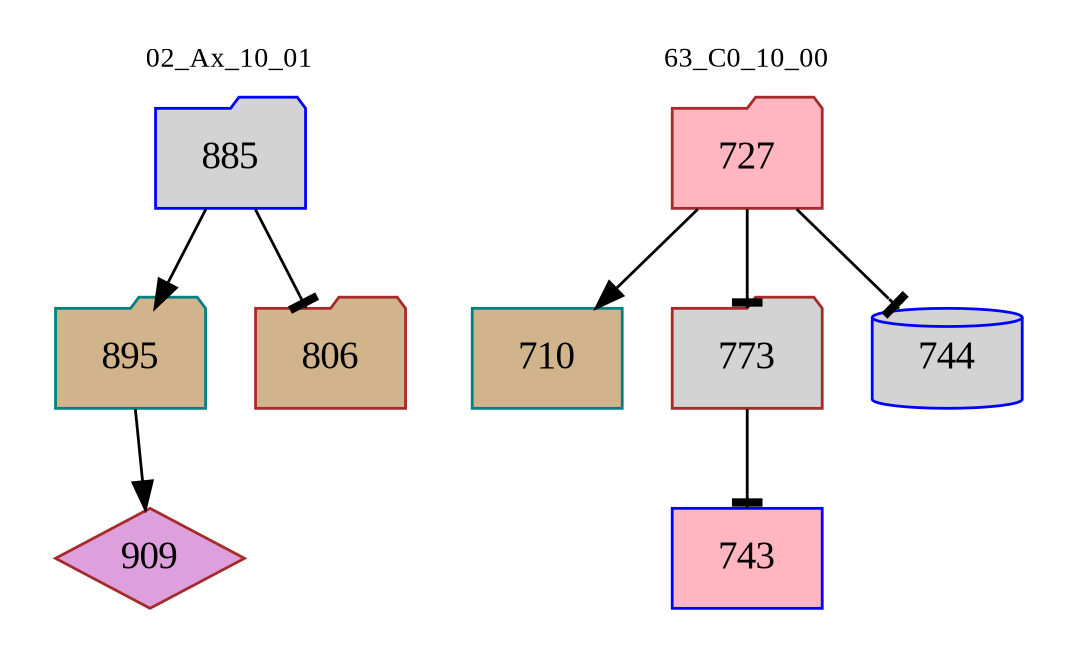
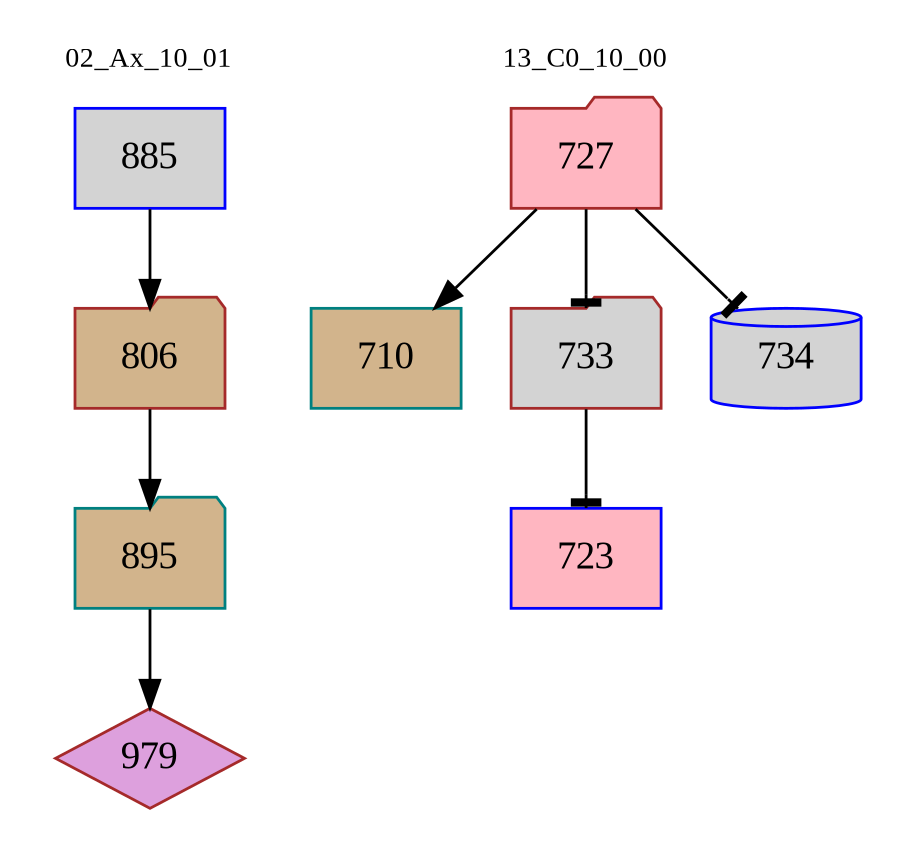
  digraph {
    fontname="Liberation Serif"
    node [color=brown fillcolor=lightgrey fontname="Liberation Serif" shape=folder style=filled]
    edge [arrowhead=tee color=black fontname="Liberation Serif"]
-   n1 [color=blue label=885]
+   n1 [color=blue label=885 shape=box]
    n2 [color=teal fillcolor=tan label=895]
    n3 [fillcolor=tan label=806]
-   n4 [fillcolor=plum label=909 shape=diamond]
+   n4 [fillcolor=plum label=979 shape=diamond]
    n5 [fillcolor=lightpink label=727]
    n6 [color=teal fillcolor=tan label=710 shape=box]
-   n7 [label=773]
-   n8 [color=blue label=744 shape=cylinder]
-   n9 [color=blue fillcolor=lightpink label=743 shape=box]
+   n7 [label=733]
+   n8 [color=blue label=734 shape=cylinder]
+   n9 [color=blue fillcolor=lightpink label=723 shape=box]
    subgraph cluster_1 {
      color=white
      fontsize=10
      label="02_Ax_10_01"
      n1
      n2
      n3
      n4
    }
    subgraph cluster_2 {
      color=white
      fontsize=10
-     label="63_C0_10_00"
+     label="13_C0_10_00"
      n5
      n6
      n7
      n8
      n9
    }
-   n1 -> n2 [arrowhead=normal]
-   n1 -> n3
+   n3 -> n2 [arrowhead=normal]
+   n1 -> n3 [arrowhead=normal]
    n2 -> n4 [arrowhead=normal]
    n5 -> n6 [arrowhead=normal]
    n5 -> n7
    n5 -> n8
    n7 -> n9
  }
